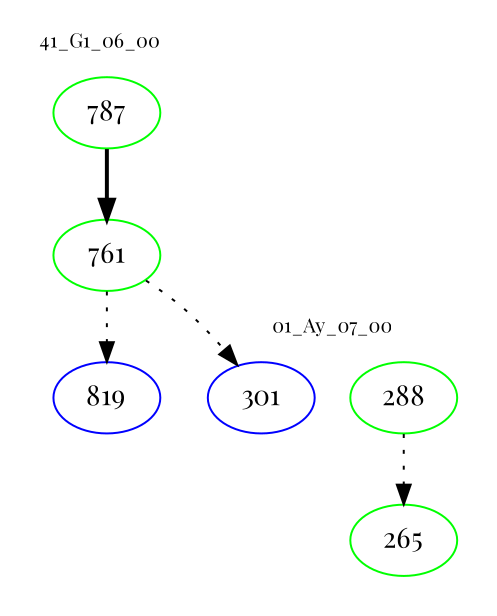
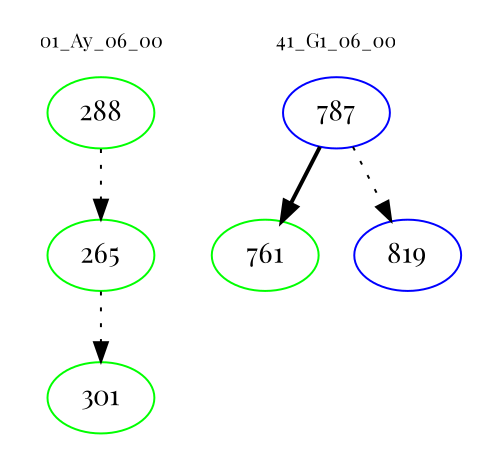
  digraph {
    fontname="Playfair Display"
    node [color=green fontname="Playfair Display"]
    edge [color=black fontname="Playfair Display" style=dotted]
    n1 [label=288]
    n2 [label=265]
-   n3 [color=blue label=301]
-   n4 [label=787]
+   n3 [label=301]
+   n4 [color=blue label=787]
    n5 [label=761]
    n6 [color=blue label=819]
    subgraph cluster_1 {
      color=white
      fontsize=10
-     label="01_Ay_07_00"
+     label="01_Ay_06_00"
      n1
      n2
      n3
    }
    subgraph cluster_2 {
      color=white
      fontsize=10
      label="41_G1_06_00"
      n4
      n5
      n6
    }
    n1 -> n2
-   n5 -> n3
+   n2 -> n3
    n4 -> n5 [style=bold]
-   n5 -> n6
+   n4 -> n6
  }
